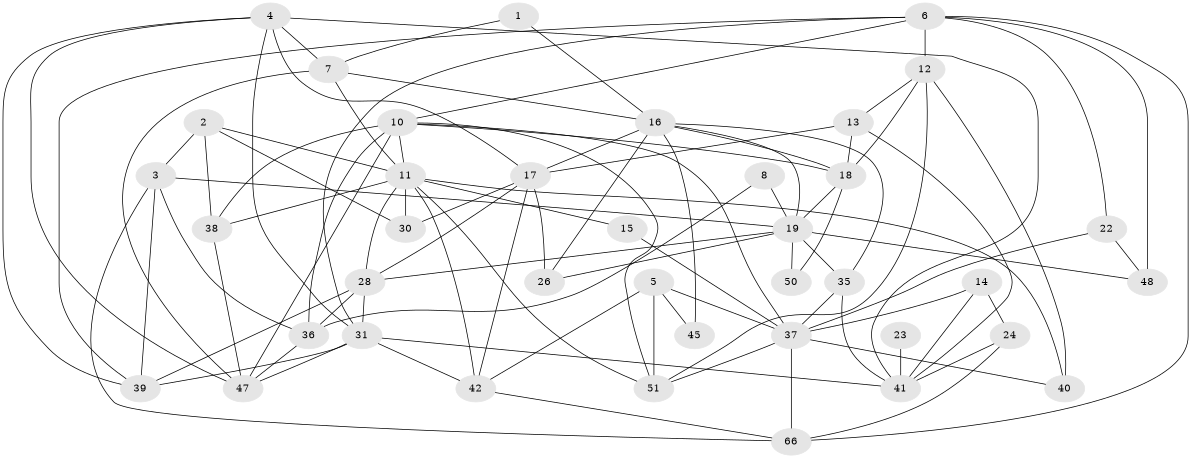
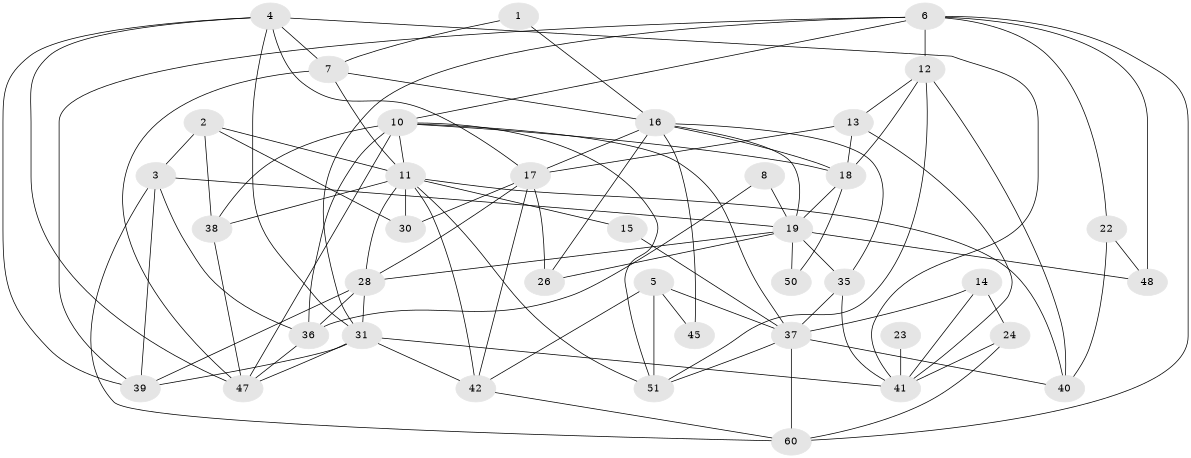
  graph {
    node [color=gray90 style=filled]
    7 [super="+43"]
    16 [super="+49"]
    11 [super="+25"]
    47 [super="+53"]
    1
    19 [super="+32"]
    17 [super="+29"]
    18 [super="+33"]
    45
    26
    35 [super="+54"]
    3 [super="+57"]
    36
    39 [super="+44"]
-   60 [label=66]
+   60
    2
    30
    38
    42 [super="+46"]
    51 [super="+58"]
    15
    28 [super="+59"]
    40
    48
    50
    4 [super="+9"]
    31 [super="+34"]
    41 [super="+56"]
    5 [super="+21"]
    37 [super="+52"]
    6 [super="+55"]
    10 [super="+61"]
    12 [super="+27"]
    22
    13 [super="+20"]
    8
    14
    24
    23
    7 -- 16
    7 -- 11
    7 -- 47
    16 -- 19
    16 -- 17
    16 -- 18
    16 -- 45
    16 -- 26
    16 -- 35
    11 -- 30
    11 -- 38
    11 -- 42
    11 -- 51
    11 -- 15
    11 -- 28
    11 -- 40
    1 -- 7
    1 -- 16
    19 -- 26
    19 -- 35
    19 -- 28
    19 -- 48
    19 -- 50
    17 -- 26
    17 -- 30
    17 -- 42
    17 -- 28
    18 -- 19
    18 -- 50
    35 -- 41
    35 -- 37
    3 -- 19
    3 -- 36
    3 -- 39
    3 -- 60
    36 -- 47
    2 -- 11
    2 -- 3
    2 -- 30
    2 -- 38
    38 -- 47
    42 -- 60
    15 -- 37
    28 -- 36
    28 -- 39
    28 -- 31
    4 -- 7
    4 -- 47
    4 -- 17
    4 -- 39
    4 -- 31
    4 -- 41
    31 -- 47
    31 -- 39 [weight=2]
    31 -- 42
    31 -- 41
    5 -- 45
    5 -- 42
    5 -- 51
    5 -- 37
    37 -- 60
    37 -- 51
    37 -- 40
    6 -- 39
    6 -- 60
    6 -- 48
    6 -- 31
    6 -- 10
    6 -- 12
    6 -- 22
    10 -- 11
    10 -- 47
    10 -- 18
    10 -- 36
    10 -- 38
    10 -- 51
    10 -- 37
    12 -- 18
    12 -- 51
    12 -- 40
    12 -- 13
    22 -- 48
-   22 -- 37
+   22 -- 40
    13 -- 17
    13 -- 18
    13 -- 41
    8 -- 19
    8 -- 36
    14 -- 41
    14 -- 37
    14 -- 24
    24 -- 60
    24 -- 41
    23 -- 41 [weight=2]
  }
